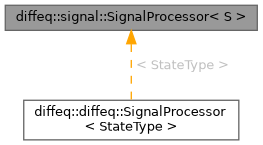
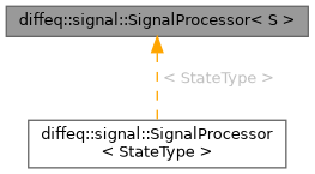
  digraph {
    node [color=gray40 fontname=Helvetica fontsize=10 shape=box style=filled]
    n1 [fillcolor=grey60 fontcolor=black height=0.2 label="diffeq::signal::SignalProcessor\< S \>" width=0.4]
-   n2 [fillcolor=white height=0.2 label="diffeq::diffeq::SignalProcessor\l\< StateType \>" width=0.4]
+   n2 [fillcolor=white height=0.2 label="diffeq::signal::SignalProcessor\l\< StateType \>" width=0.4]
    n1 -> n2 [color=orange dir=back fontcolor=grey fontname=Helvetica fontsize=10 label=<<TABLE CELLBORDER="0" BORDER="0"><TR><TD VALIGN="top" ALIGN="LEFT" CELLPADDING="1" CELLSPACING="0">&lt; StateType &gt;</TD></TR> </TABLE>> labelfontname=Helvetica labelfontsize=10 style=dashed]
  }
